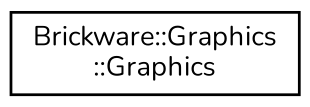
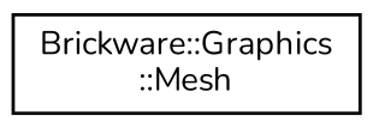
  digraph {
    rankdir=LR
    fontname=Nunito
-   n1 [color=black fillcolor=white fontname=Nunito fontsize=10 height=0.2 label="Brickware::Graphics\l::Graphics" shape=record style=filled width=0.4]
+   n1 [color=black fillcolor=white fontname=Nunito fontsize=10 height=0.2 label="Brickware::Graphics\l::Mesh" shape=record style=filled width=0.4]
  }
